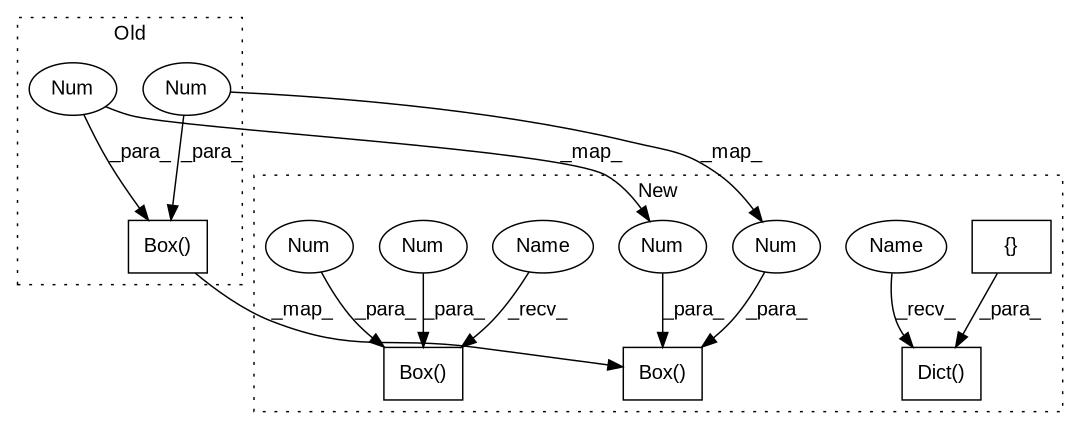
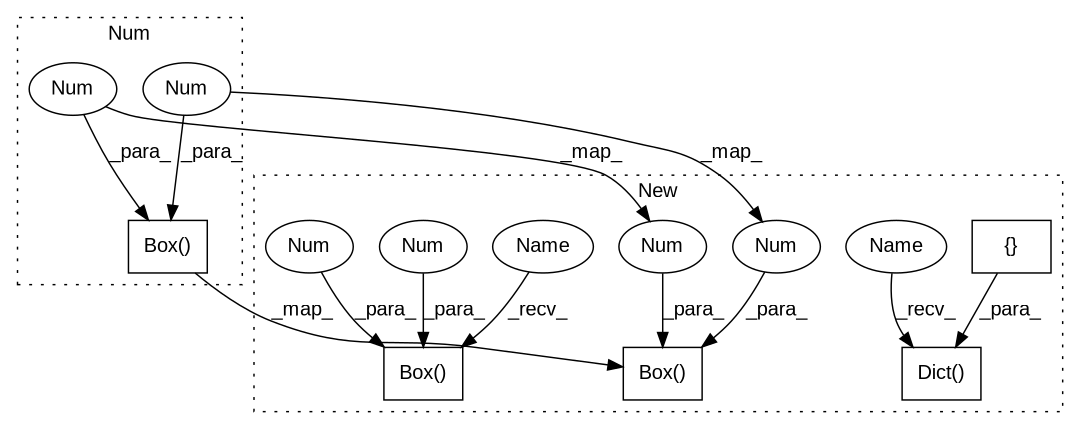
  digraph {
    fontname="Liberation Sans"
    node [a=76 l=2 shape=ellipse fontname="Liberation Sans"]
    edge [fontname="Liberation Sans"]
    n1 [a=75 l="11,53" label="Box()" s="3236,3254" shape=box]
    n2 [label=Num s=3252]
    n3 [l=3 label=Num s=3247]
    n4 [a=75 l="11,28" label="Box()" s="3210,3228" shape=box]
    n5 [a=75 l="11,13" label="Box()" s="3366,3384" shape=box]
    n6 [a=75 l="12,1" label="Dict()" s="3165,3471" shape=box]
    n7 [a=95 l="14,74" label="{}" s="3177,3397" shape=box]
    n8 [label=Num s=3226]
    n9 [l=3 label=Num s=3221]
    n10 [label=Num s=3382]
    n11 [l=3 label=Num s=3377]
    n12 [a=87 l=6 label=Name s=3165]
    n13 [a=87 l=6 label=Name s=3366]
    subgraph cluster_1 {
-     label=Old
+     label=Num
      style=dotted
      n1
      n2
      n3
    }
    subgraph cluster_2 {
      label=New
      style=dotted
      n4
      n5
      n6
      n7
      n8
      n9
      n10
      n11
      n12
      n13
    }
    n1 -> n4 [label=_map_]
    n2 -> n1 [label=_para_]
    n2 -> n8 [label=_map_]
    n3 -> n1 [label=_para_]
    n3 -> n9 [label=_map_]
    n7 -> n6 [label=_para_]
    n8 -> n4 [label=_para_]
    n9 -> n4 [label=_para_]
    n10 -> n5 [label=_para_]
    n11 -> n5 [label=_para_]
    n12 -> n6 [label=_recv_]
    n13 -> n5 [label=_recv_]
  }
